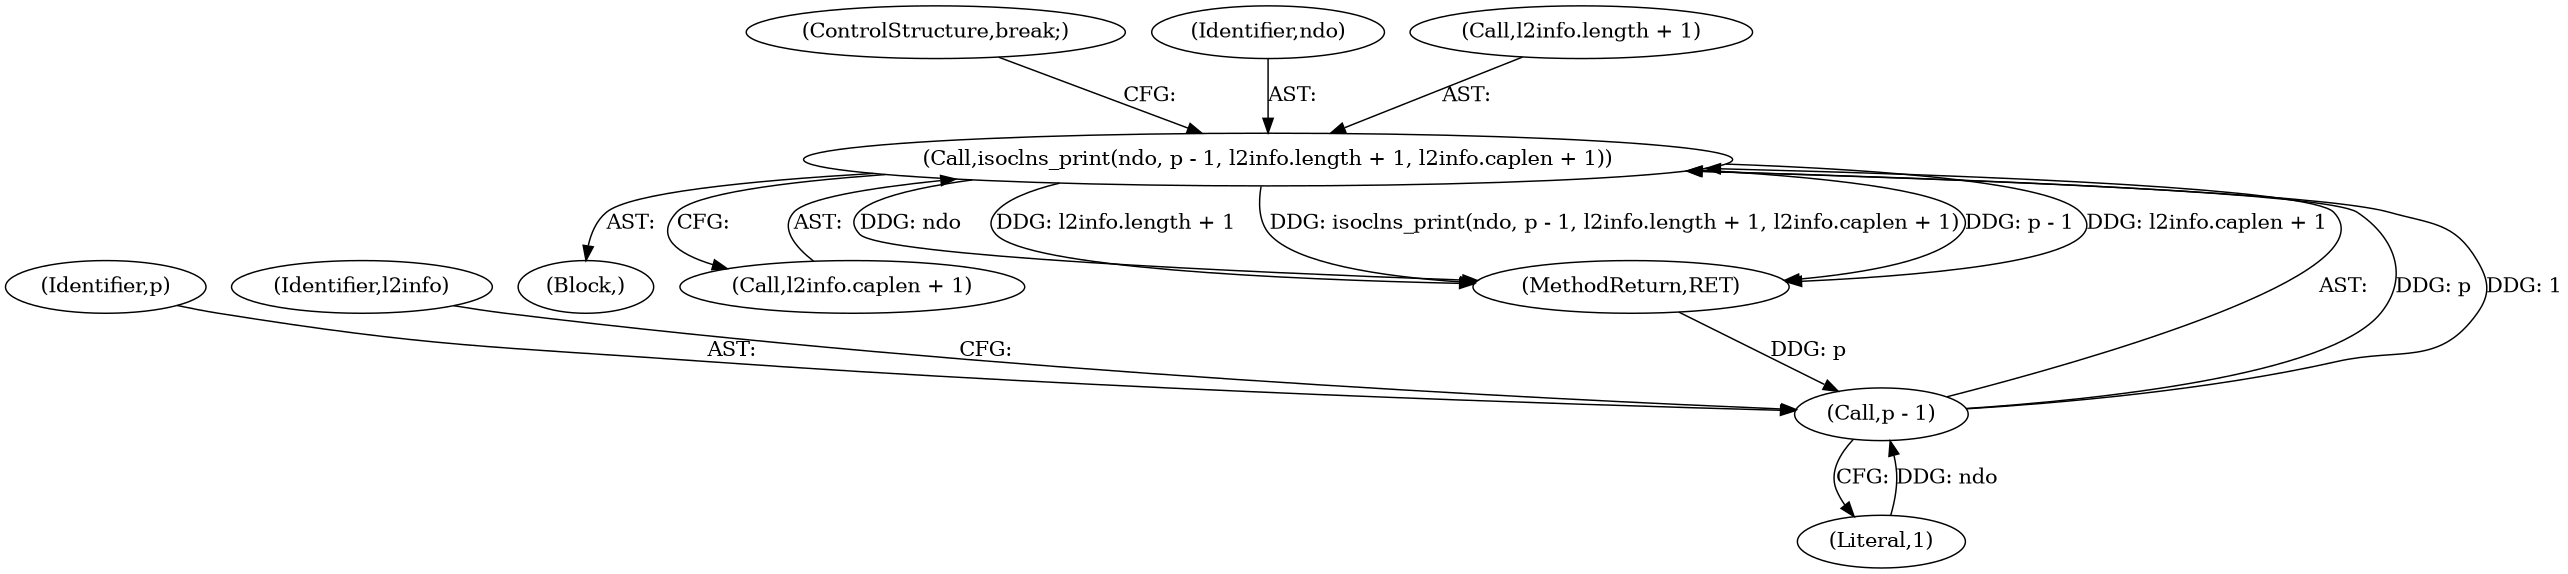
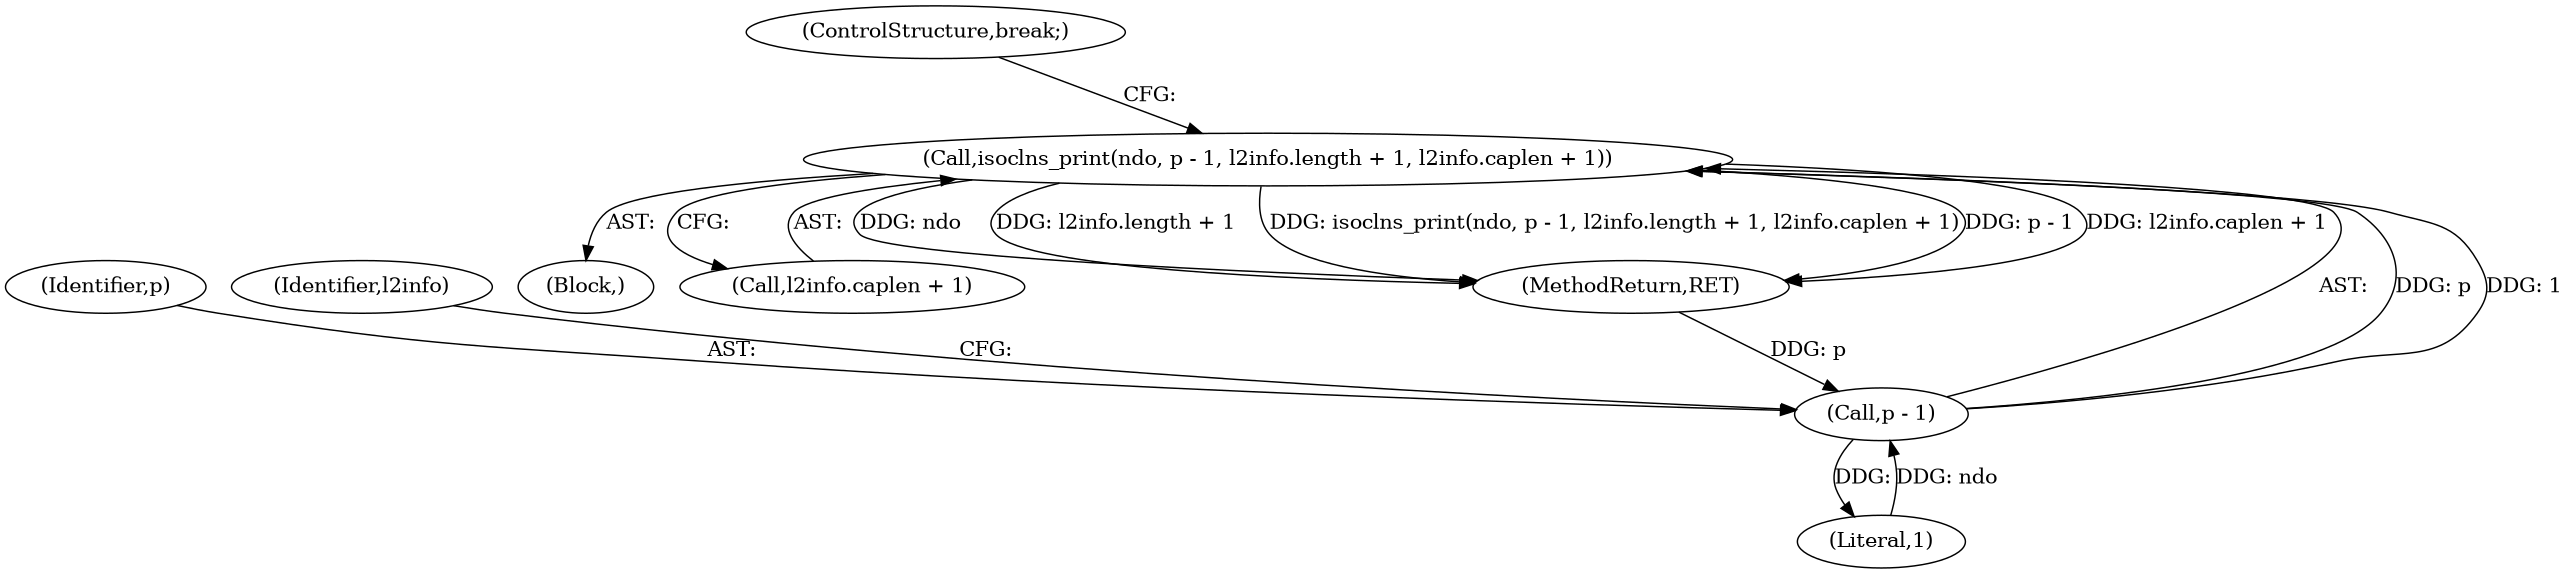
  digraph {
    n1 [label="(Call,isoclns_print(ndo, p - 1, l2info.length + 1, l2info.caplen + 1))"]
    n2 [label="(Block,)"]
    n3 [label="(Call,l2info.caplen + 1)"]
    n4 [label="(MethodReturn,RET)"]
    n5 [label="(Call,p - 1)"]
    n6 [label="(Literal,1)"]
    n7 [label="(Identifier,p)"]
    n8 [label="(ControlStructure,break;)"]
-   n9 [label="(Identifier,ndo)"]
    n10 [label="(Identifier,l2info)"]
-   n11 [label="(Call,l2info.length + 1)"]
    n1 -> n2 [label="AST: "]
    n1 -> n3 [label="CFG: "]
    n1 -> n4 [label="DDG: ndo"]
    n1 -> n4 [label="DDG: l2info.length + 1"]
    n1 -> n4 [label="DDG: isoclns_print(ndo, p - 1, l2info.length + 1, l2info.caplen + 1)"]
    n1 -> n4 [label="DDG: p - 1"]
    n1 -> n4 [label="DDG: l2info.caplen + 1"]
    n3 -> n1 [label="AST: "]
    n4 -> n5 [label="DDG: p"]
    n5 -> n1 [label="AST: "]
    n5 -> n1 [label="DDG: p"]
    n5 -> n1 [label="DDG: 1"]
-   n5 -> n6 [label="CFG: "]
+   n5 -> n6 [label="DDG: "]
    n6 -> n5 [label="DDG: ndo"]
    n7 -> n5 [label="AST: "]
    n8 -> n1 [label="CFG: "]
-   n9 -> n1 [label="AST: "]
    n10 -> n5 [label="CFG: "]
-   n11 -> n1 [label="AST: "]
  }
